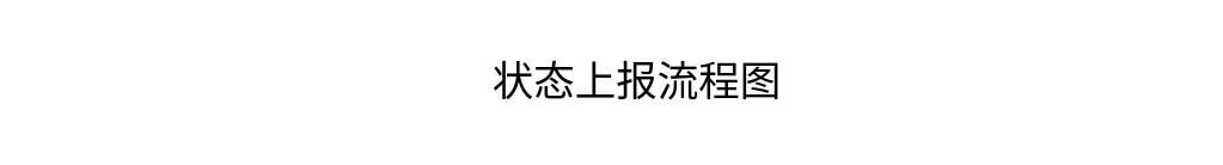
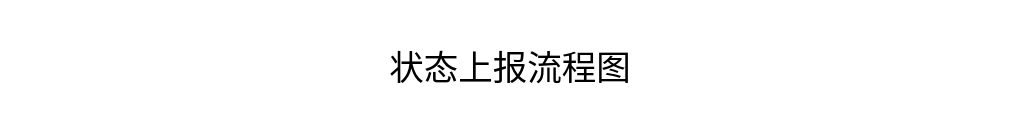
  <mxCell id="0" />
  <mxCell id="1" parent="0" />
- <mxCell id="2" value="状态上报流程图" style="text;html=1;strokeColor=none;fillColor=none;align=center;verticalAlign=middle;whiteSpace=wrap;rounded=0;fontSize=23;" vertex="1" parent="1"><mxGeometry x="35" y="20" width="640" height="50" as="geometry" /></mxCell>
+ <mxCell id="2" value="状态上报流程图" style="text;html=1;strokeColor=none;fillColor=none;align=center;verticalAlign=middle;whiteSpace=wrap;rounded=0;fontSize=23;" vertex="1" parent="1"><mxGeometry x="20" y="20" width="640" height="50" as="geometry" /></mxCell>
